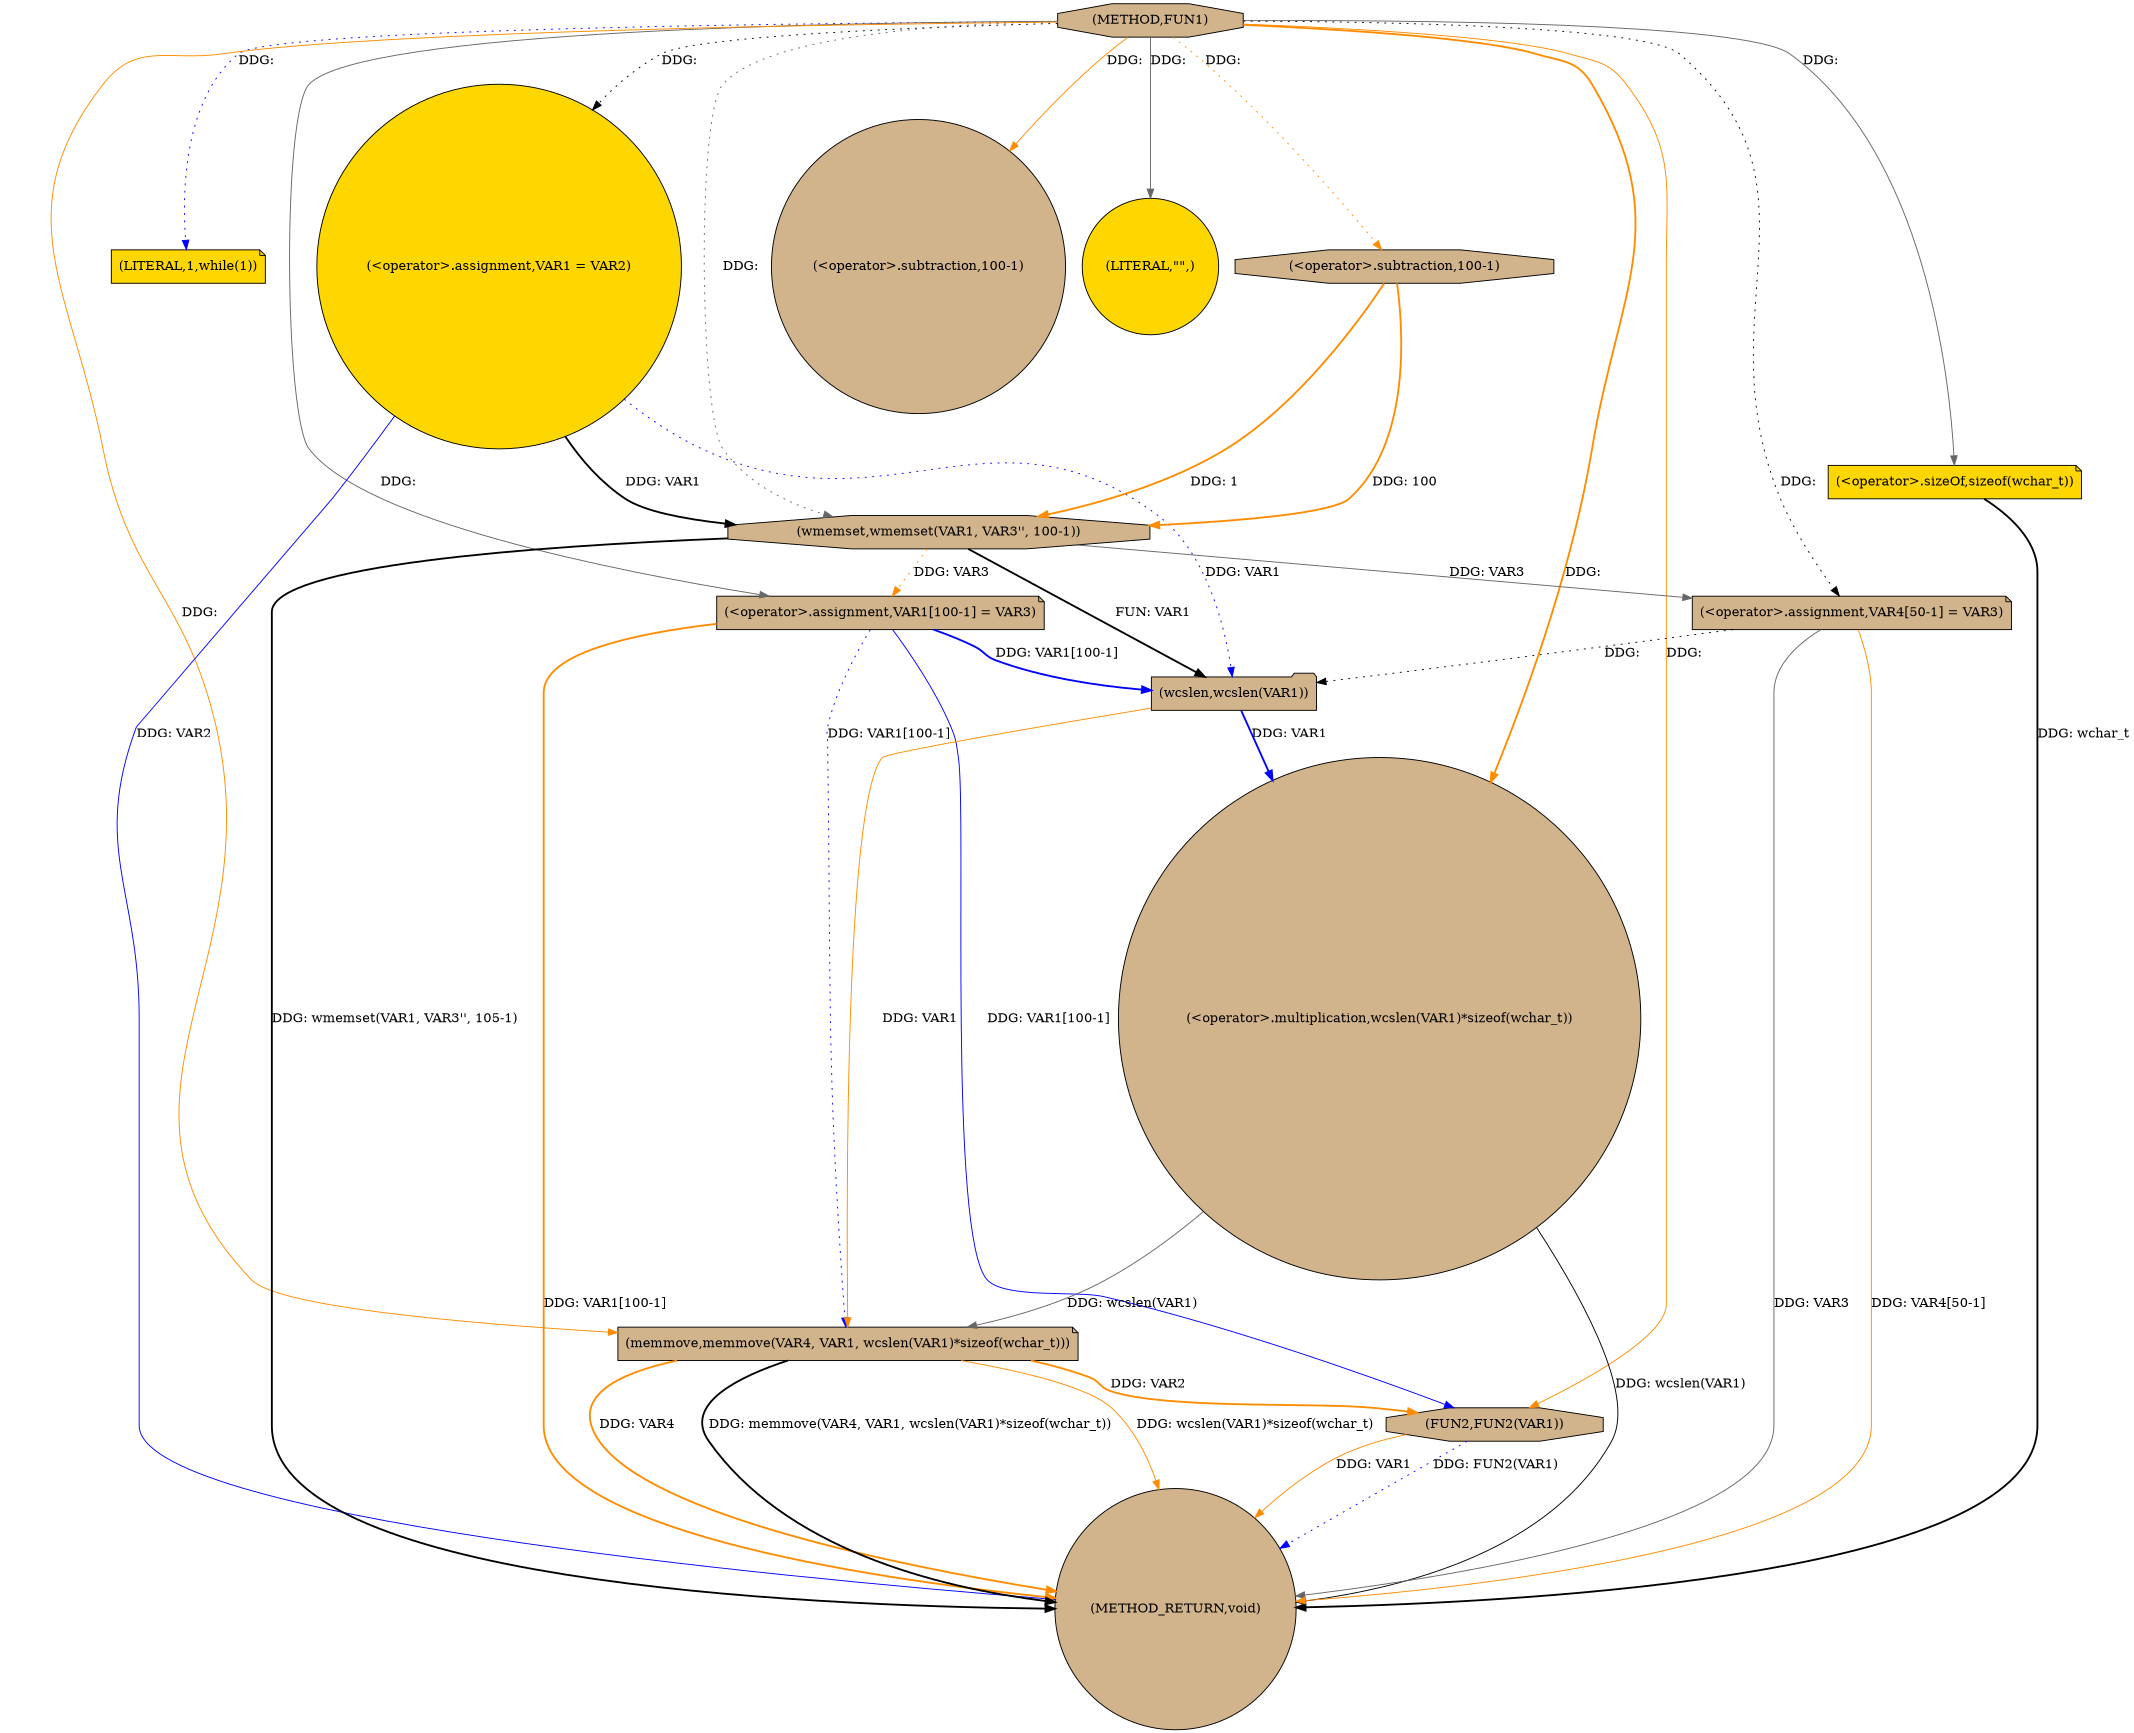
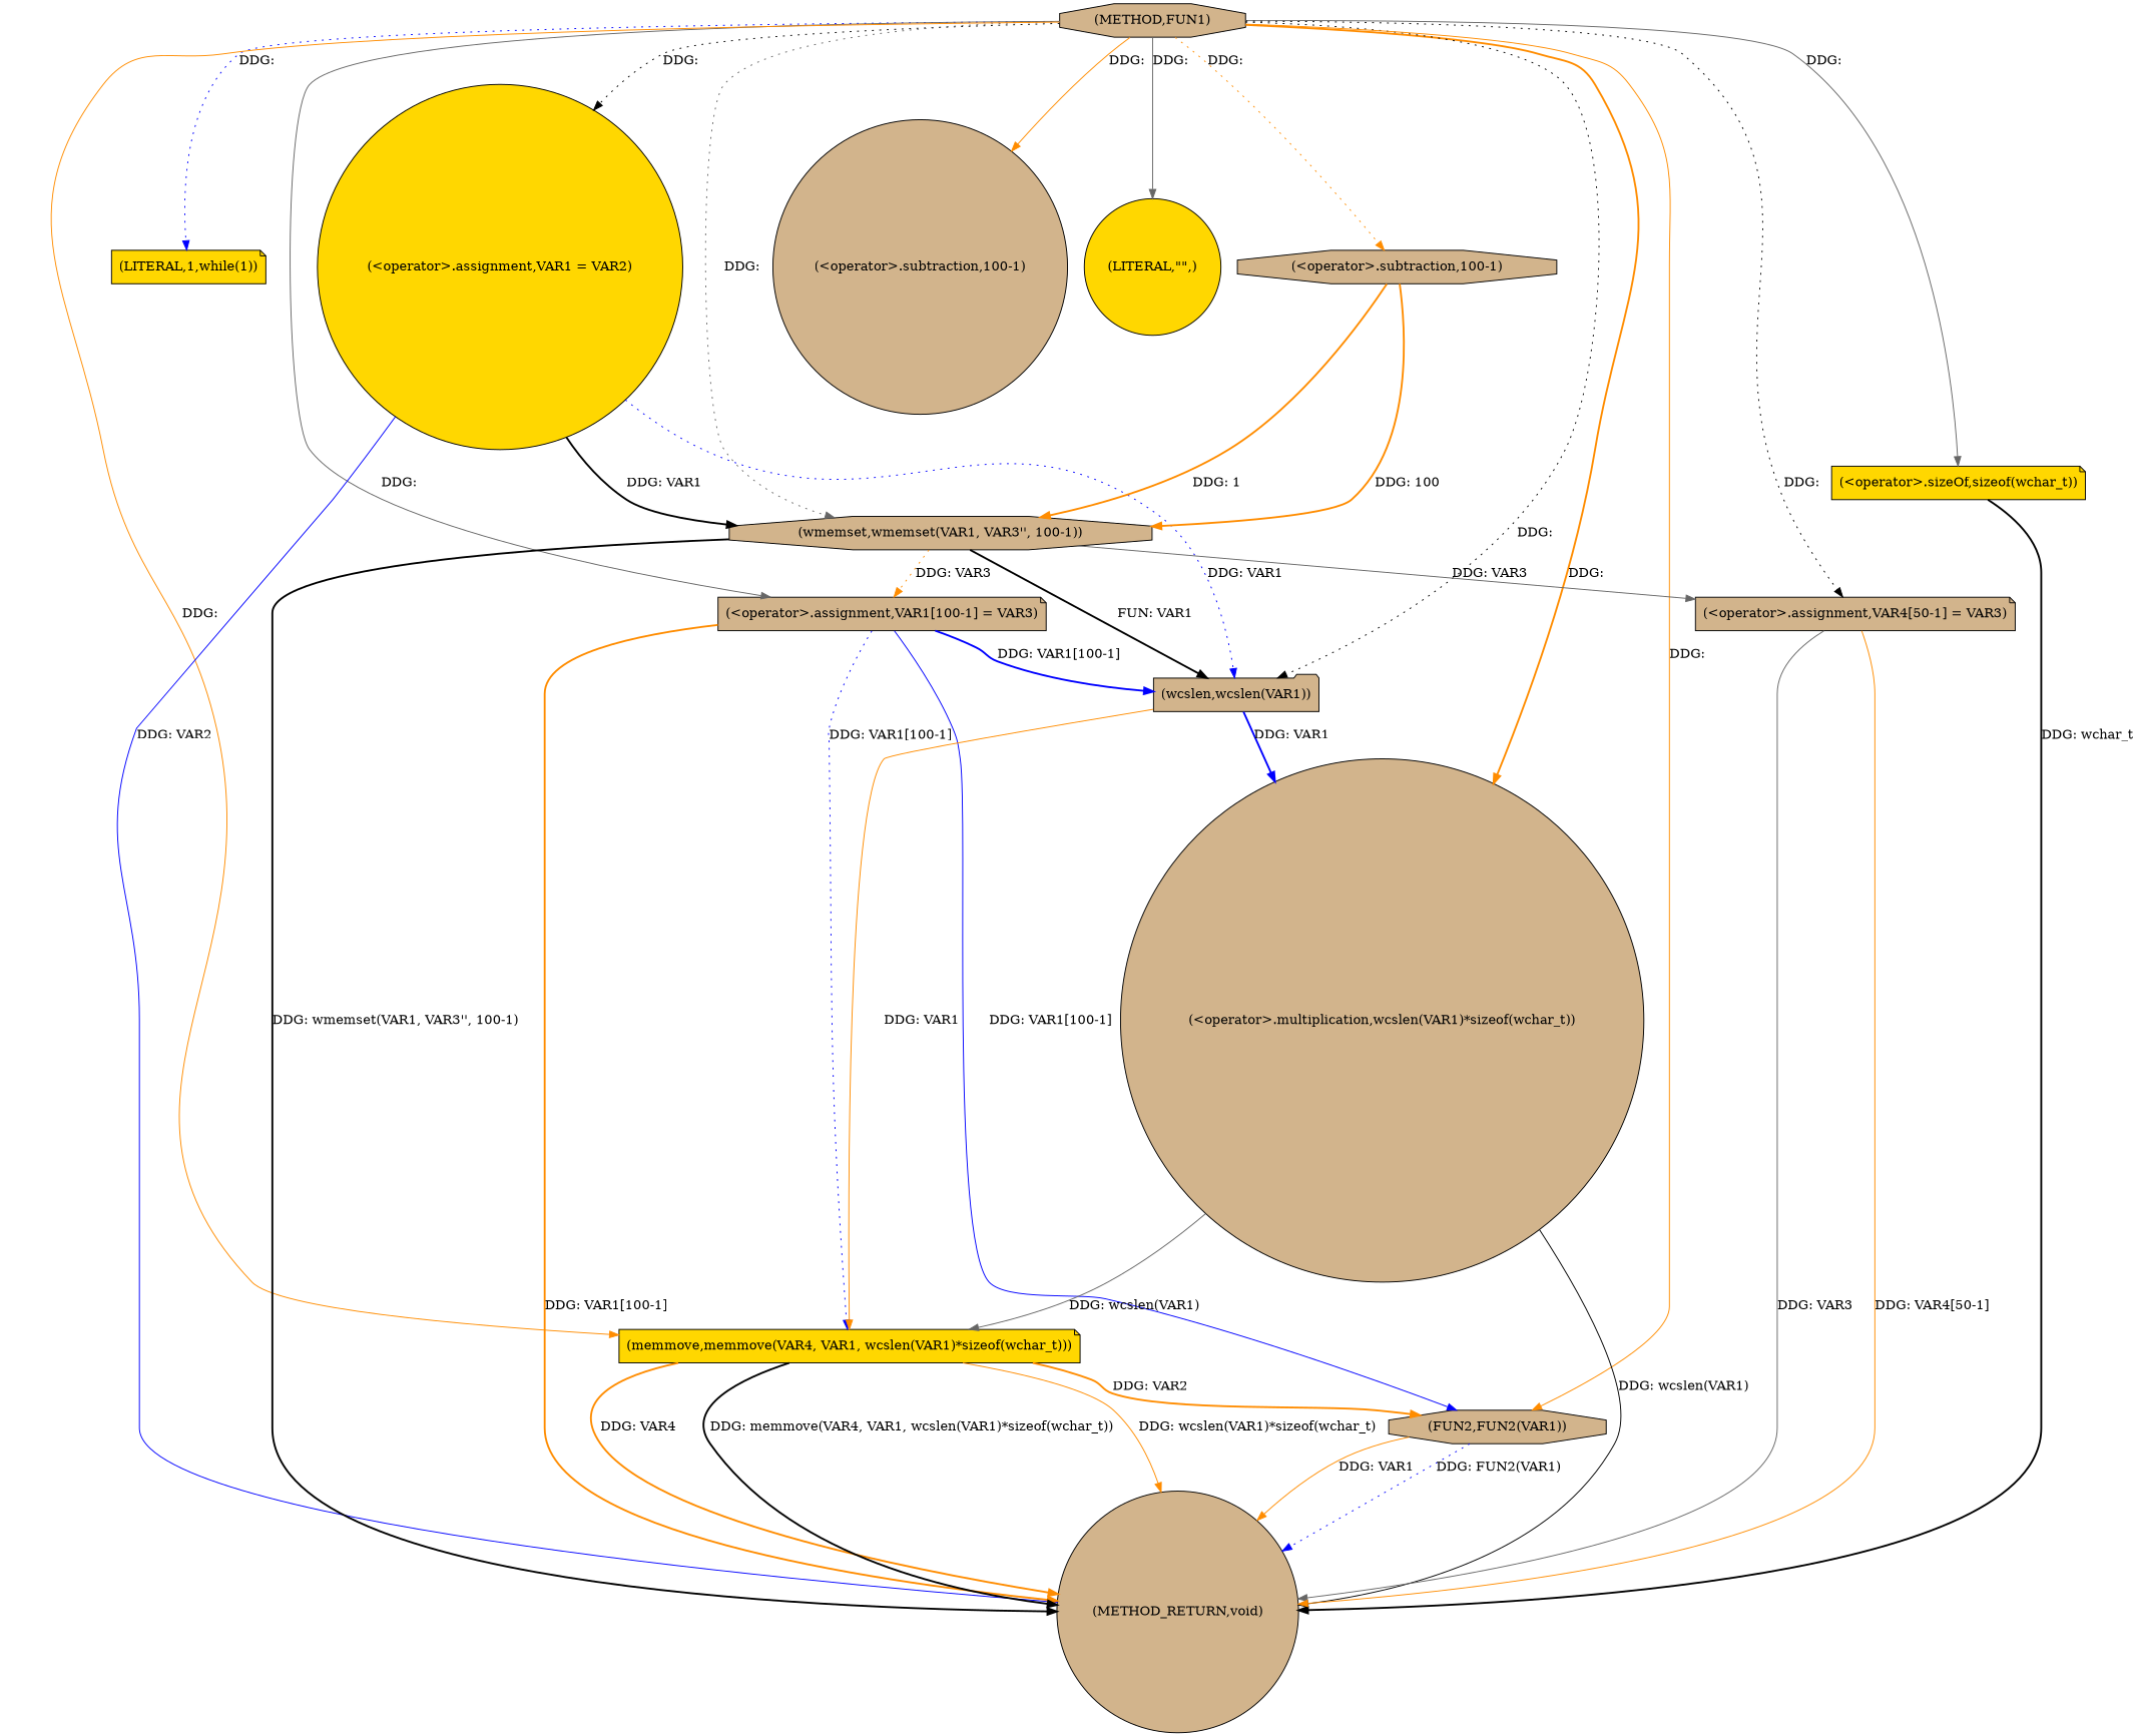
  digraph {
    node [fillcolor=tan shape=circle style=filled]
    edge [color=darkorange style=solid]
    n1 [label="(METHOD,FUN1)" shape=octagon]
    n2 [fillcolor=gold label="(<operator>.assignment,VAR1 = VAR2)"]
    n3 [fillcolor=gold label="(LITERAL,1,while(1))" shape=note]
    n4 [label="(wmemset,wmemset(VAR1, VAR3'', 100-1))" shape=octagon]
    n5 [label="(<operator>.subtraction,100-1)" shape=octagon]
    n6 [label="(<operator>.assignment,VAR1[100-1] = VAR3)" shape=note]
    n7 [label="(<operator>.subtraction,100-1)"]
    n8 [fillcolor=gold label="(LITERAL,\"\",)"]
-   n9 [label="(memmove,memmove(VAR4, VAR1, wcslen(VAR1)*sizeof(wchar_t)))" shape=note]
+   n9 [fillcolor=gold label="(memmove,memmove(VAR4, VAR1, wcslen(VAR1)*sizeof(wchar_t)))" shape=note]
    n10 [label="(<operator>.multiplication,wcslen(VAR1)*sizeof(wchar_t))"]
    n11 [label="(wcslen,wcslen(VAR1))" shape=folder]
    n12 [fillcolor=gold label="(<operator>.sizeOf,sizeof(wchar_t))" shape=note]
    n13 [label="(<operator>.assignment,VAR4[50-1] = VAR3)" shape=note]
    n14 [label="(FUN2,FUN2(VAR1))" shape=octagon]
    n15 [label="(METHOD_RETURN,void)"]
    n1 -> n2 [color=black label="DDG: " style=dotted]
    n1 -> n3 [color=blue label="DDG: " style=dotted]
    n1 -> n4 [color=gray40 label="DDG: " style=dotted]
    n1 -> n5 [label="DDG: " style=dotted]
    n1 -> n6 [color=gray40 label="DDG: "]
    n1 -> n7 [label="DDG: "]
    n1 -> n8 [color=gray40 label="DDG: "]
    n1 -> n9 [label="DDG: "]
    n1 -> n10 [label="DDG: " style=bold]
-   n13 -> n11 [color=black label="DDG: " style=dotted]
+   n1 -> n11 [color=black label="DDG: " style=dotted]
    n1 -> n12 [color=gray40 label="DDG: "]
    n1 -> n13 [color=black label="DDG: " style=dotted]
    n1 -> n14 [label="DDG: "]
    n2 -> n4 [color=black label="DDG: VAR1" style=bold]
    n2 -> n11 [color=blue label="DDG: VAR1" style=dotted]
    n2 -> n15 [color=blue label="DDG: VAR2"]
    n4 -> n6 [label="DDG: VAR3" style=dotted]
    n4 -> n11 [color=black label="FUN: VAR1" style=bold]
    n4 -> n13 [color=gray40 label="DDG: VAR3"]
-   n4 -> n15 [color=black label="DDG: wmemset(VAR1, VAR3'', 105-1)" style=bold]
+   n4 -> n15 [color=black label="DDG: wmemset(VAR1, VAR3'', 100-1)" style=bold]
    n5 -> n4 [label="DDG: 100" style=bold]
    n5 -> n4 [label="DDG: 1" style=bold]
    n6 -> n9 [color=blue label="DDG: VAR1[100-1]" style=dotted]
    n6 -> n11 [color=blue label="DDG: VAR1[100-1]" style=bold]
    n6 -> n14 [color=blue label="DDG: VAR1[100-1]"]
    n6 -> n15 [label="DDG: VAR1[100-1]" style=bold]
    n9 -> n14 [label="DDG: VAR2" style=bold]
    n9 -> n15 [label="DDG: VAR4" style=bold]
    n9 -> n15 [color=black label="DDG: memmove(VAR4, VAR1, wcslen(VAR1)*sizeof(wchar_t))" style=bold]
    n9 -> n15 [label="DDG: wcslen(VAR1)*sizeof(wchar_t)"]
    n10 -> n9 [color=gray40 label="DDG: wcslen(VAR1)"]
    n10 -> n15 [color=black label="DDG: wcslen(VAR1)"]
    n11 -> n9 [label="DDG: VAR1"]
    n11 -> n10 [color=blue label="DDG: VAR1" style=bold]
    n12 -> n15 [color=black label="DDG: wchar_t" style=bold]
    n13 -> n15 [color=gray40 label="DDG: VAR3"]
    n13 -> n15 [label="DDG: VAR4[50-1]"]
    n14 -> n15 [label="DDG: VAR1"]
    n14 -> n15 [color=blue label="DDG: FUN2(VAR1)" style=dotted]
  }
